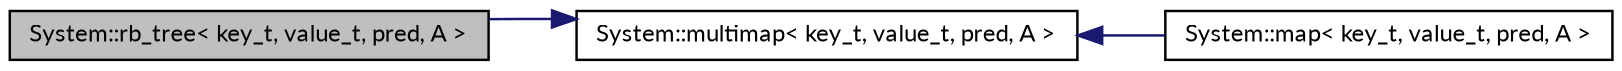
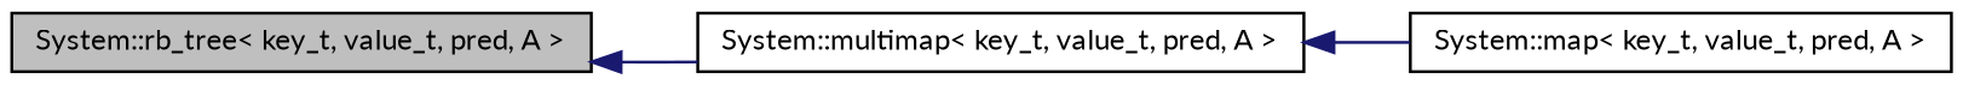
  digraph {
    fontname=Lato
    rankdir=LR
    node [color=black fillcolor=white fontname=Lato fontsize=10 shape=record style=filled]
    edge [color=midnightblue dir=back fontname=Lato fontsize=10 labelfontname=Helvetica labelfontsize=10 style=solid]
    n1 [fillcolor=grey75 fontcolor=black height=0.2 label="System::rb_tree\< key_t, value_t, pred, A \>" width=0.4]
    n2 [height=0.2 label="System::multimap\< key_t, value_t, pred, A \>" width=0.4]
    n3 [height=0.2 label="System::map\< key_t, value_t, pred, A \>" width=0.4]
-   n2 -> n1
+   n1 -> n2
    n2 -> n3
  }
